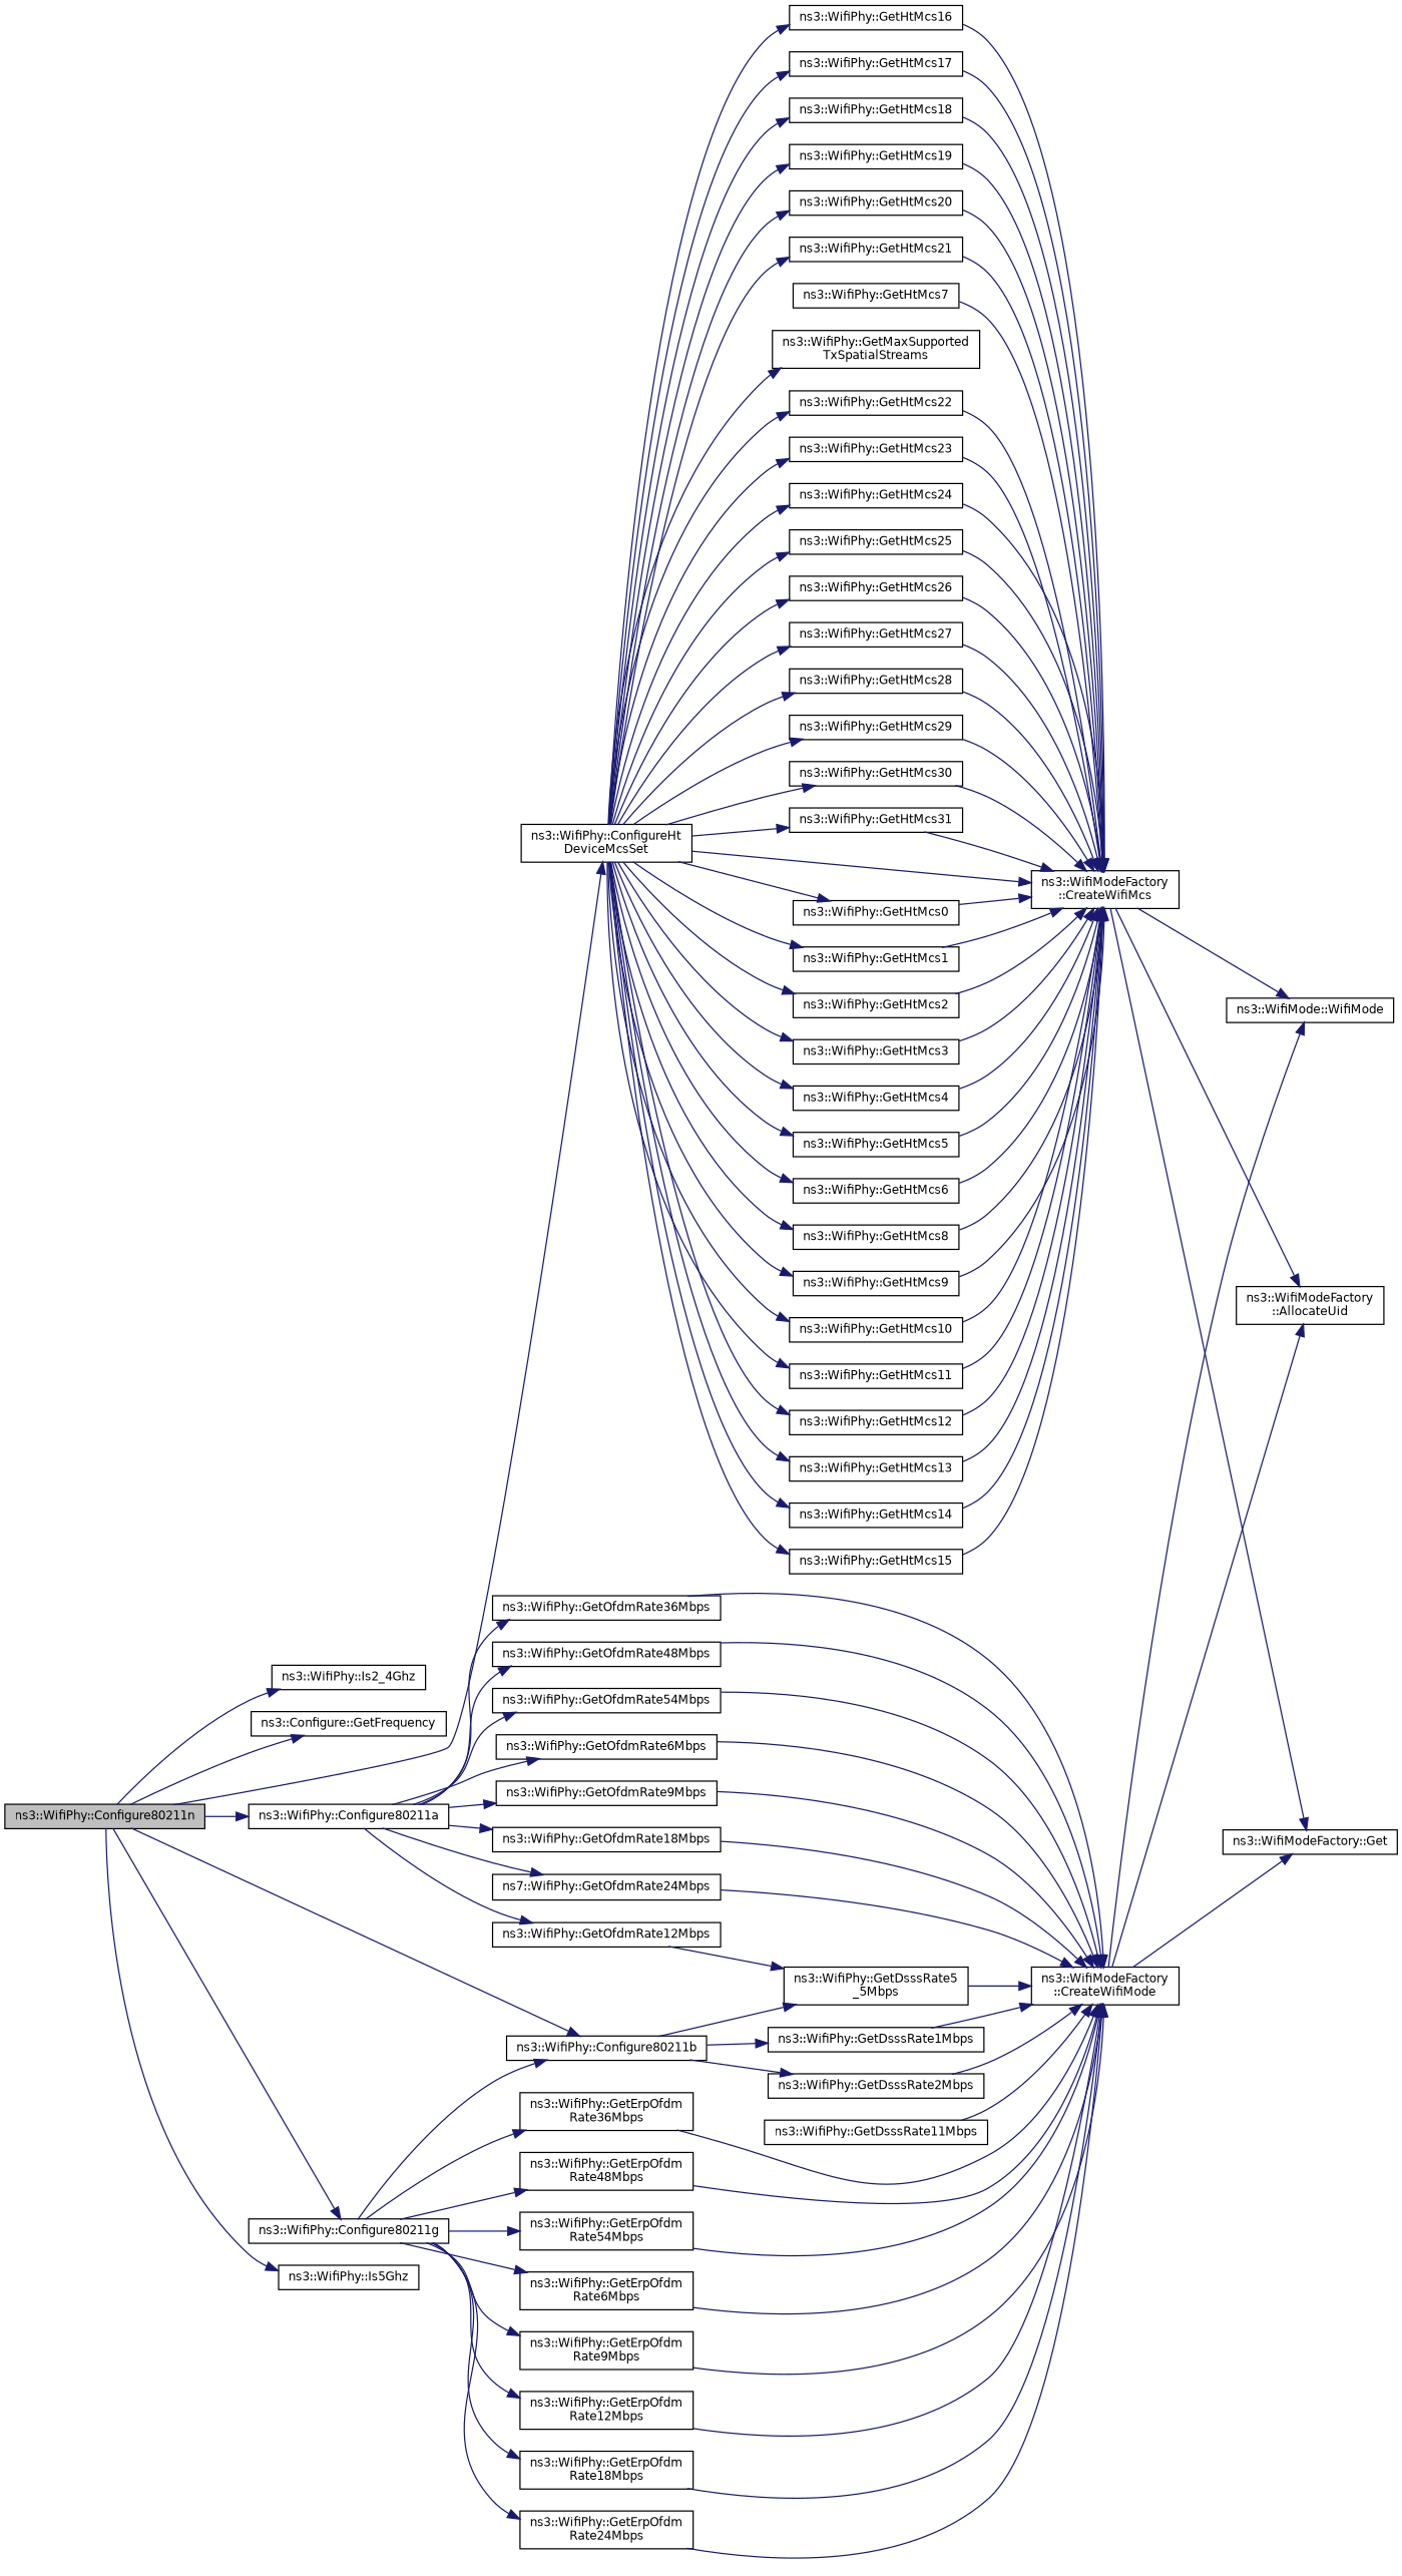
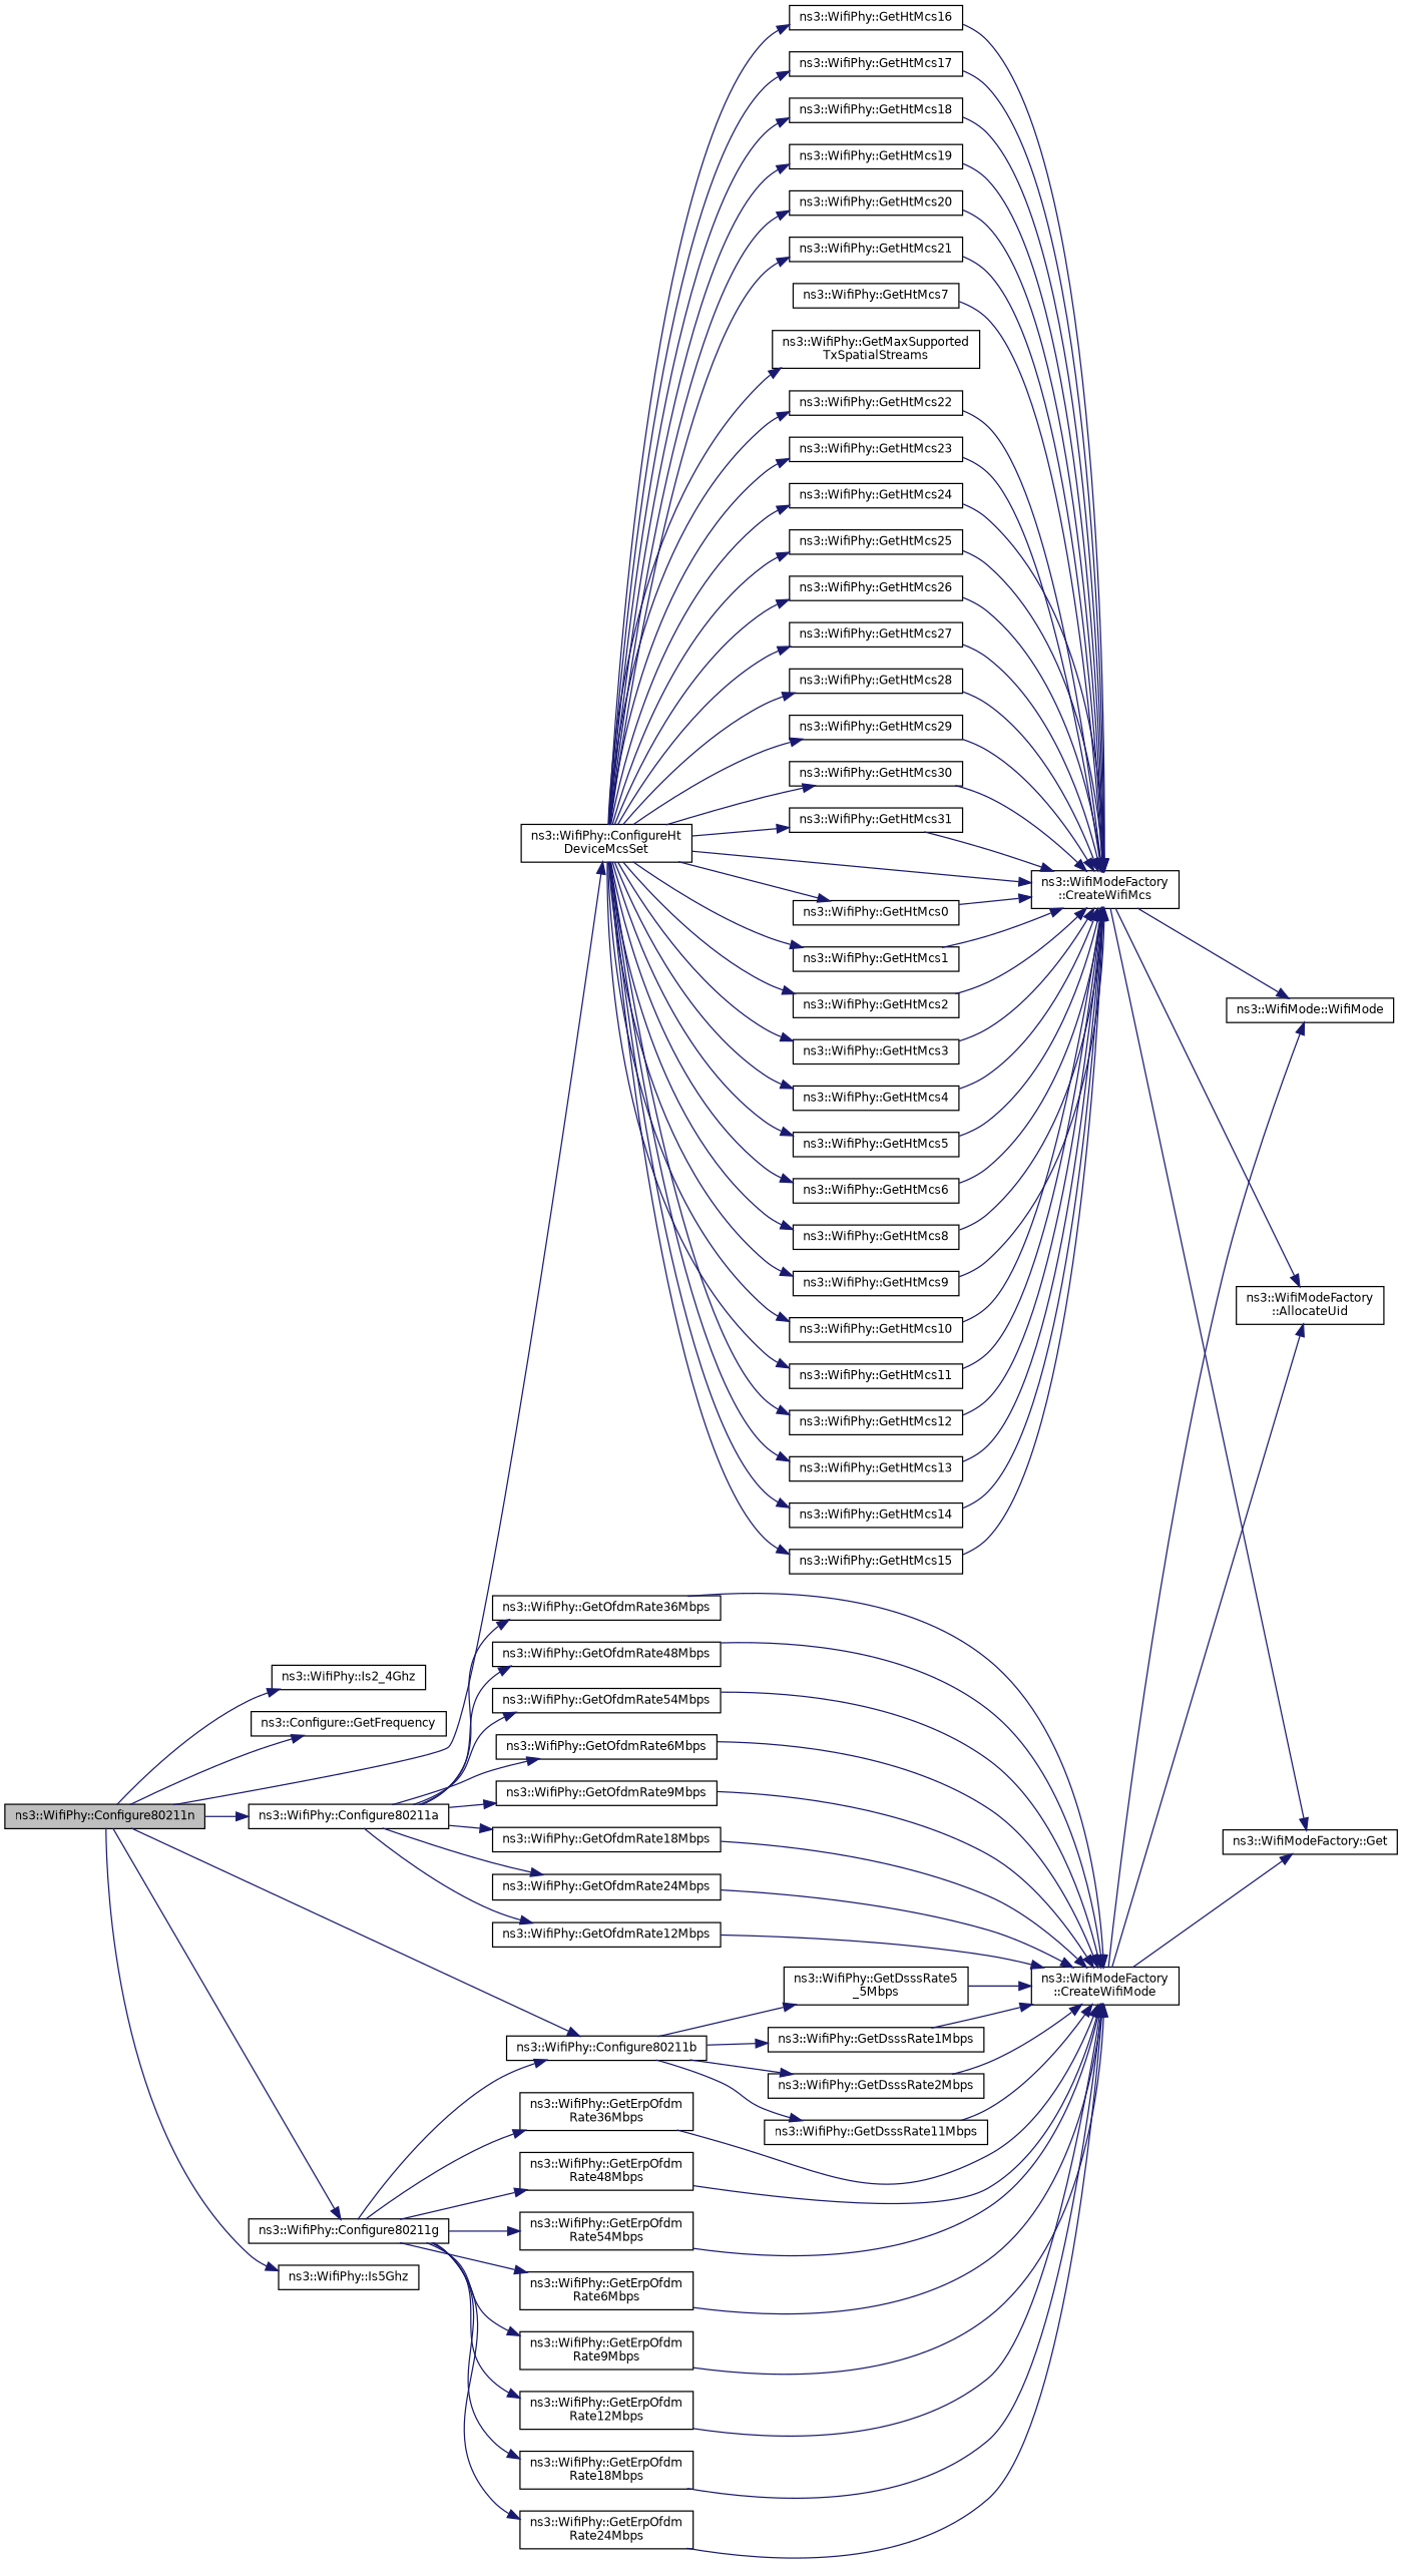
  digraph {
    rankdir=LR
    node [color=black fillcolor=white fontname=Helvetica fontsize=10 shape=record style=filled]
    edge [color=midnightblue fontname=Helvetica fontsize=10 labelfontname=Helvetica labelfontsize=10 style=solid]
    n1 [fillcolor=grey75 fontcolor=black height=0.2 label="ns3::WifiPhy::Configure80211n" width=0.4]
    n2 [height=0.2 label="ns3::WifiPhy::Is2_4Ghz" width=0.4]
    n3 [height=0.2 label="ns3::Configure::GetFrequency" width=0.4]
    n4 [height=0.2 label="ns3::WifiPhy::Configure80211b" width=0.4]
    n5 [height=0.2 label="ns3::WifiPhy::Configure80211g" width=0.4]
    n6 [height=0.2 label="ns3::WifiPhy::Is5Ghz" width=0.4]
    n7 [height=0.2 label="ns3::WifiPhy::Configure80211a" width=0.4]
    n8 [height=0.2 label="ns3::WifiPhy::ConfigureHt\lDeviceMcsSet" width=0.4]
    n9 [height=0.2 label="ns3::WifiPhy::GetDsssRate1Mbps" width=0.4]
    n10 [height=0.2 label="ns3::WifiPhy::GetDsssRate2Mbps" width=0.4]
    n11 [height=0.2 label="ns3::WifiPhy::GetDsssRate5\l_5Mbps" width=0.4]
    n12 [height=0.2 label="ns3::WifiPhy::GetDsssRate11Mbps" width=0.4]
    n13 [height=0.2 label="ns3::WifiPhy::GetErpOfdm\lRate6Mbps" width=0.4]
    n14 [height=0.2 label="ns3::WifiPhy::GetErpOfdm\lRate9Mbps" width=0.4]
    n15 [height=0.2 label="ns3::WifiPhy::GetErpOfdm\lRate12Mbps" width=0.4]
    n16 [height=0.2 label="ns3::WifiPhy::GetErpOfdm\lRate18Mbps" width=0.4]
    n17 [height=0.2 label="ns3::WifiPhy::GetErpOfdm\lRate24Mbps" width=0.4]
    n18 [height=0.2 label="ns3::WifiPhy::GetErpOfdm\lRate36Mbps" width=0.4]
    n19 [height=0.2 label="ns3::WifiPhy::GetErpOfdm\lRate48Mbps" width=0.4]
    n20 [height=0.2 label="ns3::WifiPhy::GetErpOfdm\lRate54Mbps" width=0.4]
    n21 [height=0.2 label="ns3::WifiPhy::GetOfdmRate6Mbps" width=0.4]
    n22 [height=0.2 label="ns3::WifiPhy::GetOfdmRate9Mbps" width=0.4]
    n23 [height=0.2 label="ns3::WifiPhy::GetOfdmRate12Mbps" width=0.4]
    n24 [height=0.2 label="ns3::WifiPhy::GetOfdmRate18Mbps" width=0.4]
-   n25 [height=0.2 label="ns7::WifiPhy::GetOfdmRate24Mbps" width=0.4]
+   n25 [height=0.2 label="ns3::WifiPhy::GetOfdmRate24Mbps" width=0.4]
    n26 [height=0.2 label="ns3::WifiPhy::GetOfdmRate36Mbps" width=0.4]
    n27 [height=0.2 label="ns3::WifiPhy::GetOfdmRate48Mbps" width=0.4]
    n28 [height=0.2 label="ns3::WifiPhy::GetOfdmRate54Mbps" width=0.4]
    n29 [height=0.2 label="ns3::WifiPhy::GetHtMcs0" width=0.4]
    n30 [height=0.2 label="ns3::WifiPhy::GetHtMcs1" width=0.4]
    n31 [height=0.2 label="ns3::WifiPhy::GetHtMcs2" width=0.4]
    n32 [height=0.2 label="ns3::WifiPhy::GetHtMcs3" width=0.4]
    n33 [height=0.2 label="ns3::WifiPhy::GetHtMcs4" width=0.4]
    n34 [height=0.2 label="ns3::WifiPhy::GetHtMcs5" width=0.4]
    n35 [height=0.2 label="ns3::WifiPhy::GetHtMcs6" width=0.4]
    n36 [height=0.2 label="ns3::WifiPhy::GetMaxSupported\lTxSpatialStreams" width=0.4]
    n37 [height=0.2 label="ns3::WifiPhy::GetHtMcs8" width=0.4]
    n38 [height=0.2 label="ns3::WifiPhy::GetHtMcs9" width=0.4]
    n39 [height=0.2 label="ns3::WifiPhy::GetHtMcs10" width=0.4]
    n40 [height=0.2 label="ns3::WifiPhy::GetHtMcs11" width=0.4]
    n41 [height=0.2 label="ns3::WifiPhy::GetHtMcs12" width=0.4]
    n42 [height=0.2 label="ns3::WifiPhy::GetHtMcs13" width=0.4]
    n43 [height=0.2 label="ns3::WifiPhy::GetHtMcs14" width=0.4]
    n44 [height=0.2 label="ns3::WifiPhy::GetHtMcs15" width=0.4]
    n45 [height=0.2 label="ns3::WifiPhy::GetHtMcs16" width=0.4]
    n46 [height=0.2 label="ns3::WifiPhy::GetHtMcs17" width=0.4]
    n47 [height=0.2 label="ns3::WifiPhy::GetHtMcs18" width=0.4]
    n48 [height=0.2 label="ns3::WifiPhy::GetHtMcs19" width=0.4]
    n49 [height=0.2 label="ns3::WifiPhy::GetHtMcs20" width=0.4]
    n50 [height=0.2 label="ns3::WifiPhy::GetHtMcs21" width=0.4]
    n51 [height=0.2 label="ns3::WifiPhy::GetHtMcs22" width=0.4]
    n52 [height=0.2 label="ns3::WifiPhy::GetHtMcs23" width=0.4]
    n53 [height=0.2 label="ns3::WifiPhy::GetHtMcs24" width=0.4]
    n54 [height=0.2 label="ns3::WifiPhy::GetHtMcs25" width=0.4]
    n55 [height=0.2 label="ns3::WifiPhy::GetHtMcs26" width=0.4]
    n56 [height=0.2 label="ns3::WifiPhy::GetHtMcs27" width=0.4]
    n57 [height=0.2 label="ns3::WifiPhy::GetHtMcs28" width=0.4]
    n58 [height=0.2 label="ns3::WifiPhy::GetHtMcs29" width=0.4]
    n59 [height=0.2 label="ns3::WifiPhy::GetHtMcs30" width=0.4]
    n60 [height=0.2 label="ns3::WifiPhy::GetHtMcs31" width=0.4]
    n61 [height=0.2 label="ns3::WifiModeFactory\l::CreateWifiMcs" width=0.4]
    n62 [height=0.2 label="ns3::WifiModeFactory\l::CreateWifiMode" width=0.4]
    n63 [height=0.2 label="ns3::WifiModeFactory\l::AllocateUid" width=0.4]
    n64 [height=0.2 label="ns3::WifiModeFactory::Get" width=0.4]
    n65 [height=0.2 label="ns3::WifiMode::WifiMode" width=0.4]
    n66 [height=0.2 label="ns3::WifiPhy::GetHtMcs7" width=0.4]
    n1 -> n2
    n1 -> n3
    n1 -> n4
    n1 -> n5
    n1 -> n6
    n1 -> n7
    n1 -> n8
    n4 -> n9
    n4 -> n10
    n4 -> n11
+   n4 -> n12
    n5 -> n4
    n5 -> n13
    n5 -> n14
    n5 -> n15
    n5 -> n16
    n5 -> n17
    n5 -> n18
    n5 -> n19
    n5 -> n20
    n7 -> n21
    n7 -> n22
    n7 -> n23
    n7 -> n24
    n7 -> n25
    n7 -> n26
    n7 -> n27
    n7 -> n28
    n8 -> n29
    n8 -> n30
    n8 -> n31
    n8 -> n32
    n8 -> n33
    n8 -> n34
    n8 -> n35
    n8 -> n36
    n8 -> n37
    n8 -> n38
    n8 -> n39
    n8 -> n40
    n8 -> n41
    n8 -> n42
    n8 -> n43
    n8 -> n44
    n8 -> n45
    n8 -> n46
    n8 -> n47
    n8 -> n48
    n8 -> n49
    n8 -> n50
    n8 -> n51
    n8 -> n52
    n8 -> n53
    n8 -> n54
    n8 -> n55
    n8 -> n56
    n8 -> n57
    n8 -> n58
    n8 -> n59
    n8 -> n60
    n8 -> n61
    n9 -> n62
    n10 -> n62
    n11 -> n62
    n12 -> n62
    n13 -> n62
    n14 -> n62
    n15 -> n62
    n16 -> n62
    n17 -> n62
    n18 -> n62
    n19 -> n62
    n20 -> n62
    n21 -> n62
    n22 -> n62
-   n23 -> n11
+   n23 -> n62
    n24 -> n62
    n25 -> n62
    n26 -> n62
    n27 -> n62
    n28 -> n62
    n29 -> n61
    n30 -> n61
    n31 -> n61
    n32 -> n61
    n33 -> n61
    n34 -> n61
    n35 -> n61
    n37 -> n61
    n38 -> n61
    n39 -> n61
    n40 -> n61
    n41 -> n61
    n42 -> n61
    n43 -> n61
    n44 -> n61
    n45 -> n61
    n46 -> n61
    n47 -> n61
    n48 -> n61
    n49 -> n61
    n50 -> n61
    n51 -> n61
    n52 -> n61
    n53 -> n61
    n54 -> n61
    n55 -> n61
    n56 -> n61
    n57 -> n61
    n58 -> n61
    n59 -> n61
    n60 -> n61
    n61 -> n63
    n61 -> n64
    n61 -> n65
    n62 -> n63
    n62 -> n64
    n62 -> n65
    n66 -> n61
  }
